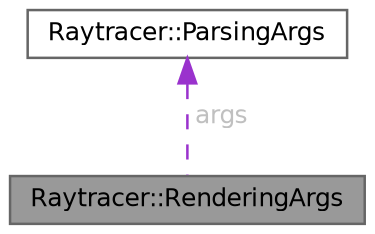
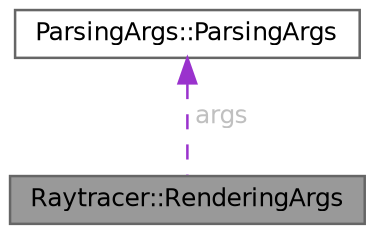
  digraph {
    node [color=gray40 fontname=Helvetica fontsize=10 shape=box style=filled]
    n1 [fillcolor=grey60 fontcolor=black height=0.2 label="Raytracer::RenderingArgs" width=0.4]
-   n2 [fillcolor=white height=0.2 label="Raytracer::ParsingArgs" width=0.4]
+   n2 [fillcolor=white height=0.2 label="ParsingArgs::ParsingArgs" width=0.4]
    n2 -> n1 [color=darkorchid3 dir=back fontcolor=grey fontname=Helvetica fontsize=10 label=" args" labelfontname=Helvetica labelfontsize=10 style=dashed]
  }
